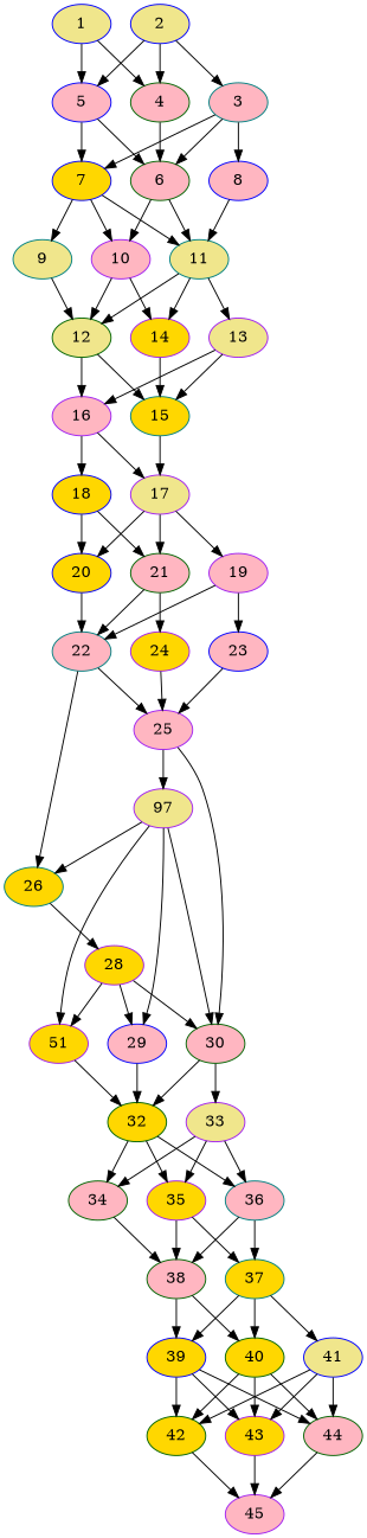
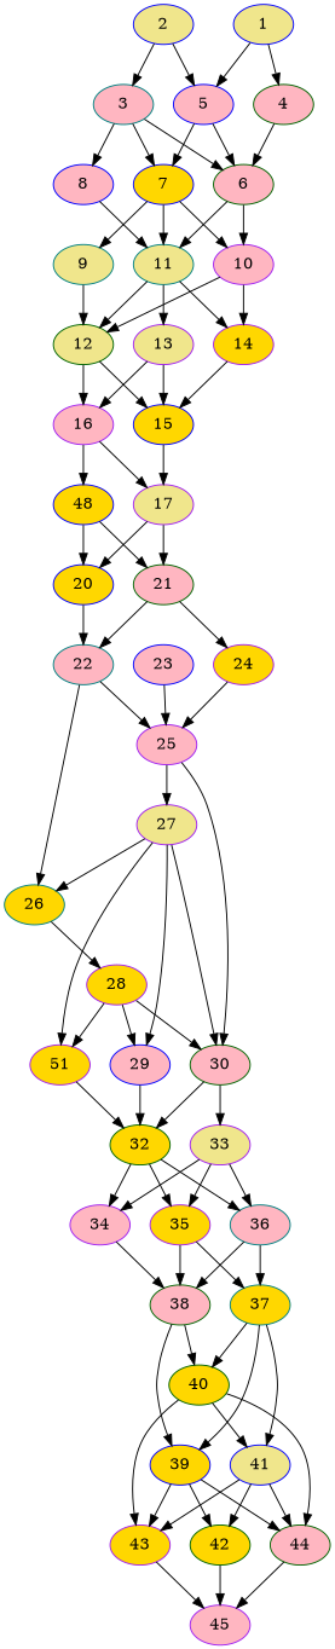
  digraph {
    node [alpha=0.12 color=purple expect_size=22041600 fillcolor=lightpink style=filled]
    1 [alpha=0.00 color=blue expect_size=37197824 fillcolor=khaki]
    4 [color=darkgreen expect_size=30540800]
    5 [alpha=0.06 color=blue expect_size=45232128]
    6 [alpha=0.19 color=darkgreen expect_size=31418368]
    7 [alpha=0.15 color=blue expect_size=37392384 fillcolor=gold]
    10 [alpha=0.11 expect_size=30310400]
    11 [alpha=0.20 color=teal expect_size=36699136 fillcolor=khaki]
    9 [alpha=0.15 color=teal fillcolor=khaki]
    2 [alpha=0.13 color=blue expect_size=21780480 fillcolor=khaki]
    3 [alpha=0.05 color=teal expect_size=43246592]
    8 [alpha=0.15 color=blue]
    12 [alpha=0.05 color=darkgreen expect_size=36938752 fillcolor=khaki]
    14 [alpha=0.13 expect_size=31807488 fillcolor=gold]
    13 [alpha=0.06 expect_size=19385344 fillcolor=khaki]
-   15 [alpha=0.05 color=teal expect_size=13869056 fillcolor=gold]
+   15 [alpha=0.05 color=blue expect_size=13869056 fillcolor=gold]
    16 [expect_size=27692032]
    17 [alpha=0.03 expect_size=25602048 fillcolor=khaki]
-   18 [alpha=0.16 color=blue expect_size=14290944 fillcolor=gold]
-   19 [alpha=0.17 expect_size=50807808]
+   18 [alpha=0.16 color=blue expect_size=14290944 fillcolor=gold label=48]
    20 [alpha=0.08 color=blue expect_size=39297024 fillcolor=gold]
    21 [color=darkgreen expect_size=18499584]
    22 [alpha=0.04 color=teal expect_size=18344960]
    23 [color=blue expect_size=30780416]
    24 [alpha=0.10 expect_size=43902976 fillcolor=gold]
    25 [alpha=0.06 expect_size=26524672]
    26 [color=teal expect_size=39156736 fillcolor=gold]
-   27 [expect_size=19118080 fillcolor=khaki label=97]
+   27 [expect_size=19118080 fillcolor=khaki]
    30 [alpha=0.19 color=darkgreen expect_size=7151616]
    28 [alpha=0.20 expect_size=25091072 fillcolor=gold]
    29 [alpha=0.14 color=blue expect_size=14985216]
    n31 [alpha=0.17 expect_size=25458688 fillcolor=gold label=51]
    32 [alpha=0.09 color=darkgreen expect_size=7491584 fillcolor=gold]
    33 [alpha=0.07 expect_size=16972800 fillcolor=khaki]
-   34 [alpha=0.16 color=darkgreen expect_size=44721152]
+   34 [alpha=0.16 expect_size=44721152]
    35 [alpha=0.09 expect_size=21662720 fillcolor=gold]
    36 [alpha=0.11 color=teal expect_size=34974720]
    38 [alpha=0.16 color=darkgreen expect_size=45454336]
    37 [alpha=0.02 color=teal expect_size=16459776 fillcolor=gold]
    39 [alpha=0.10 color=blue expect_size=44385280 fillcolor=gold]
    40 [alpha=0.19 color=darkgreen expect_size=30051328 fillcolor=gold]
    41 [alpha=0.13 color=blue expect_size=27520000 fillcolor=khaki]
    42 [color=darkgreen expect_size=21062656 fillcolor=gold]
    43 [alpha=0.03 expect_size=42373120 fillcolor=gold]
    44 [alpha=0.09 color=darkgreen expect_size=11225088]
    45 [alpha=0.05 expect_size=48552960]
    1 -> 4
    1 -> 5
    4 -> 6
    5 -> 6
    5 -> 7
    6 -> 10
    6 -> 11
    7 -> 10
    7 -> 11
    7 -> 9
    10 -> 12
    10 -> 14
    11 -> 12
    11 -> 14
    11 -> 13
    9 -> 12
-   2 -> 4
    2 -> 5
    2 -> 3
    3 -> 6
    3 -> 7
    3 -> 8
    8 -> 11
    12 -> 15
    12 -> 16
    14 -> 15
    13 -> 15
    13 -> 16
    15 -> 17
    16 -> 17
    16 -> 18
-   17 -> 19
    17 -> 20
    17 -> 21
    18 -> 20
    18 -> 21
-   19 -> 22
-   19 -> 23
    20 -> 22
    21 -> 22
    21 -> 24
    22 -> 25
    22 -> 26
    23 -> 25
    24 -> 25
    25 -> 27
    25 -> 30
    26 -> 28
    27 -> 26
    27 -> 30
    27 -> 29
    27 -> n31
    30 -> 32
    30 -> 33
    28 -> 30
    28 -> 29
    28 -> n31
    29 -> 32
    n31 -> 32
    32 -> 34
    32 -> 35
    32 -> 36
    33 -> 34
    33 -> 35
    33 -> 36
    34 -> 38
    35 -> 38
    35 -> 37
    36 -> 38
    36 -> 37
    38 -> 39
    38 -> 40
    37 -> 39
    37 -> 40
    37 -> 41
    39 -> 42
    39 -> 43
    39 -> 44
-   40 -> 42
+   40 -> 41
    40 -> 43
    40 -> 44
    41 -> 42
    41 -> 43
    41 -> 44
    42 -> 45
    43 -> 45
    44 -> 45
  }
